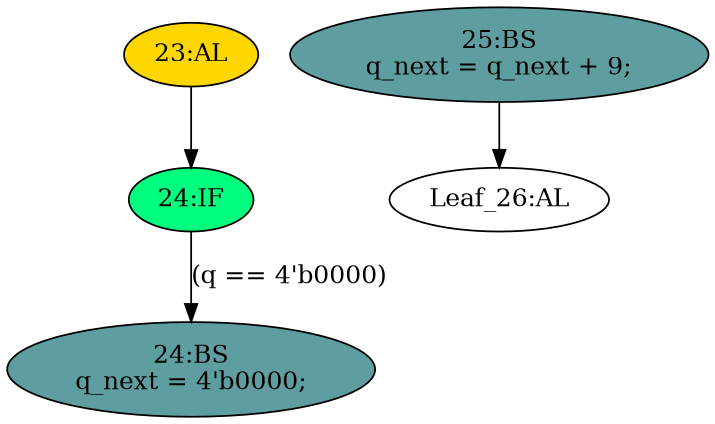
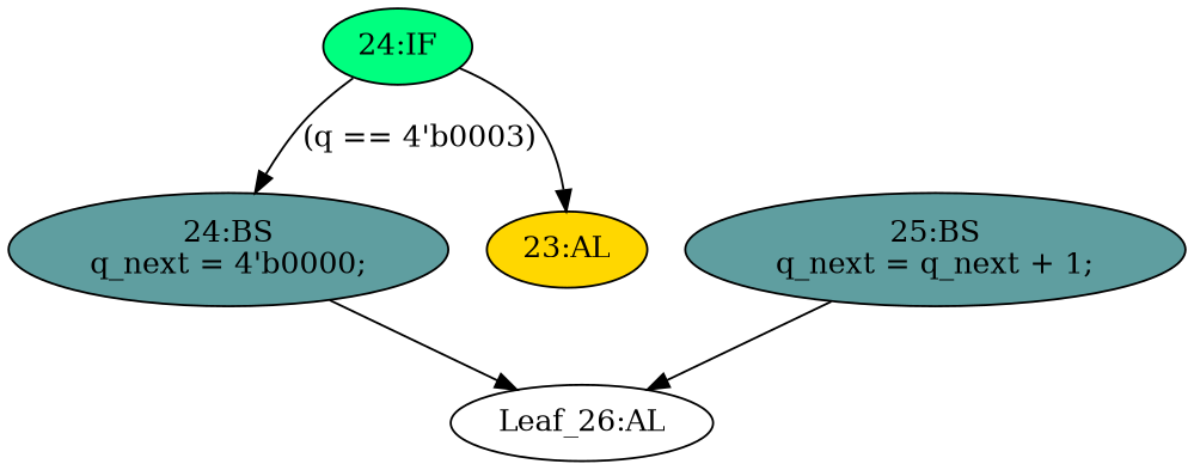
  strict digraph {
    fontname="DejaVu Serif"
    node [fillcolor=cadetblue fontname="DejaVu Serif" statements="[]" style=filled typ=BlockingSubstitution]
    edge [cond="[]" fontname="DejaVu Serif" lineno=None]
    n1 [ast="<pyverilog.vparser.ast.IfStatement object at 0x7f4c4c4aefd0>" fillcolor=springgreen label="24:IF" typ=IfStatement]
    n2 [ast="<pyverilog.vparser.ast.BlockingSubstitution object at 0x7f4c4c4aeb90>" label="24:BS\nq_next = 4'b0000;" statements="[<pyverilog.vparser.ast.BlockingSubstitution object at 0x7f4c4c4aeb90>]"]
    n3 [def_var="['q_next']" label="Leaf_26:AL" fillcolor="" statements="" style="" typ=""]
-   n4 [ast="<pyverilog.vparser.ast.BlockingSubstitution object at 0x7f4c4c4b4090>" label="25:BS\nq_next = q_next + 9;" statements="[<pyverilog.vparser.ast.BlockingSubstitution object at 0x7f4c4c4b4090>]"]
+   n4 [ast="<pyverilog.vparser.ast.BlockingSubstitution object at 0x7f4c4c4b4090>" label="25:BS\nq_next = q_next + 1;" statements="[<pyverilog.vparser.ast.BlockingSubstitution object at 0x7f4c4c4b4090>]"]
    n5 [ast="<pyverilog.vparser.ast.Always object at 0x7f4c4c4aeed0>" clk_sens=False fillcolor=gold label="23:AL" sens="['q']" typ=Always use_var="['q', 'q_next']"]
-   n1 -> n2 [cond="['q']" label="(q == 4'b0000)" lineno=24]
+   n1 -> n2 [cond="['q']" label="(q == 4'b0003)" lineno=24]
+   n2 -> n3
    n4 -> n3
-   n5 -> n1
+   n1 -> n5
  }
